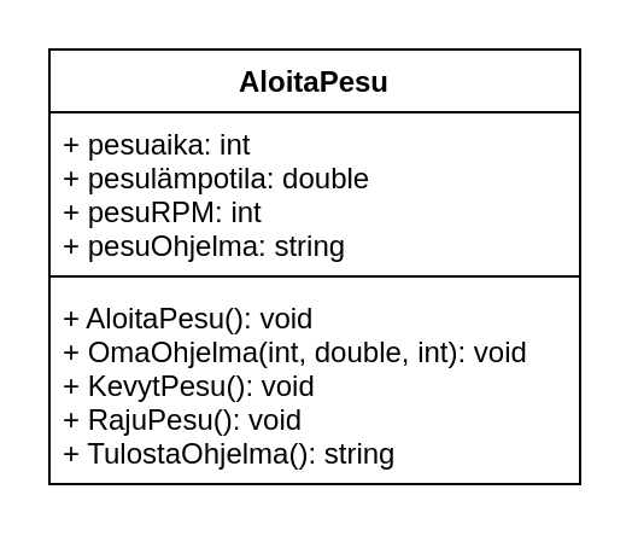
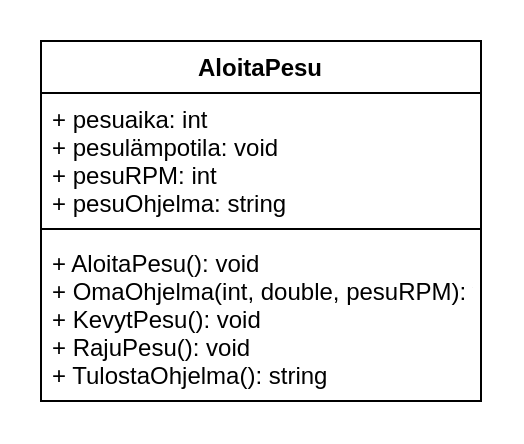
  <mxCell id="0" />
  <mxCell id="1" parent="0" />
  <mxCell id="2" value="AloitaPesu" style="swimlane;fontStyle=1;align=center;verticalAlign=top;childLayout=stackLayout;horizontal=1;startSize=26;horizontalStack=0;resizeParent=1;resizeParentMax=0;resizeLast=0;collapsible=1;marginBottom=0;" vertex="1" parent="1"><mxGeometry x="20" y="20" width="220" height="180" as="geometry" /></mxCell>
- <mxCell id="3" value="+ pesuaika: int&#10;+ pesulämpotila: double&#10;+ pesuRPM: int&#10;+ pesuOhjelma: string" style="text;strokeColor=none;fillColor=none;align=left;verticalAlign=top;spacingLeft=4;spacingRight=4;overflow=hidden;rotatable=0;points=[[0,0.5],[1,0.5]];portConstraint=eastwest;" vertex="1" parent="2"><mxGeometry y="26" width="220" height="64" as="geometry" /></mxCell>
+ <mxCell id="3" value="+ pesuaika: int&#10;+ pesulämpotila: void&#10;+ pesuRPM: int&#10;+ pesuOhjelma: string" style="text;strokeColor=none;fillColor=none;align=left;verticalAlign=top;spacingLeft=4;spacingRight=4;overflow=hidden;rotatable=0;points=[[0,0.5],[1,0.5]];portConstraint=eastwest;" vertex="1" parent="2"><mxGeometry y="26" width="220" height="64" as="geometry" /></mxCell>
  <mxCell id="4" value="" style="line;strokeWidth=1;fillColor=none;align=left;verticalAlign=middle;spacingTop=-1;spacingLeft=3;spacingRight=3;rotatable=0;labelPosition=right;points=[];portConstraint=eastwest;strokeColor=inherit;" vertex="1" parent="2"><mxGeometry y="90" width="220" height="8" as="geometry" /></mxCell>
- <mxCell id="5" value="+ AloitaPesu(): void&#10;+ OmaOhjelma(int, double, int): void&#10;+ KevytPesu(): void&#10;+ RajuPesu(): void&#10;+ TulostaOhjelma(): string" style="text;strokeColor=none;fillColor=none;align=left;verticalAlign=top;spacingLeft=4;spacingRight=4;overflow=hidden;rotatable=0;points=[[0,0.5],[1,0.5]];portConstraint=eastwest;" vertex="1" parent="2"><mxGeometry y="98" width="220" height="82" as="geometry" /></mxCell>
+ <mxCell id="5" value="+ AloitaPesu(): void&#10;+ OmaOhjelma(int, double, pesuRPM): void&#10;+ KevytPesu(): void&#10;+ RajuPesu(): void&#10;+ TulostaOhjelma(): string" style="text;strokeColor=none;fillColor=none;align=left;verticalAlign=top;spacingLeft=4;spacingRight=4;overflow=hidden;rotatable=0;points=[[0,0.5],[1,0.5]];portConstraint=eastwest;" vertex="1" parent="2"><mxGeometry y="98" width="220" height="82" as="geometry" /></mxCell>
